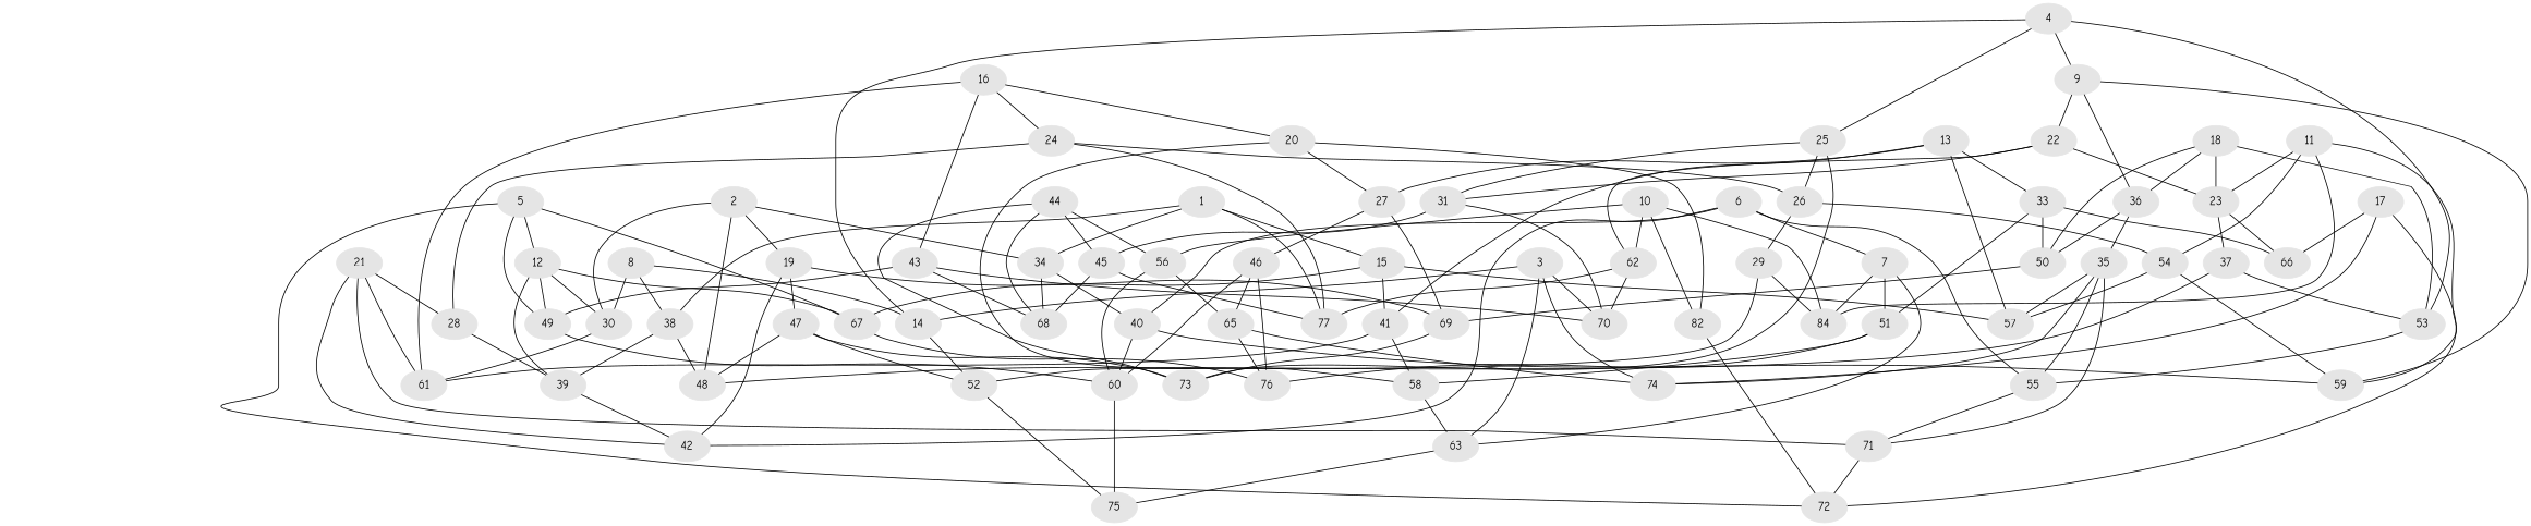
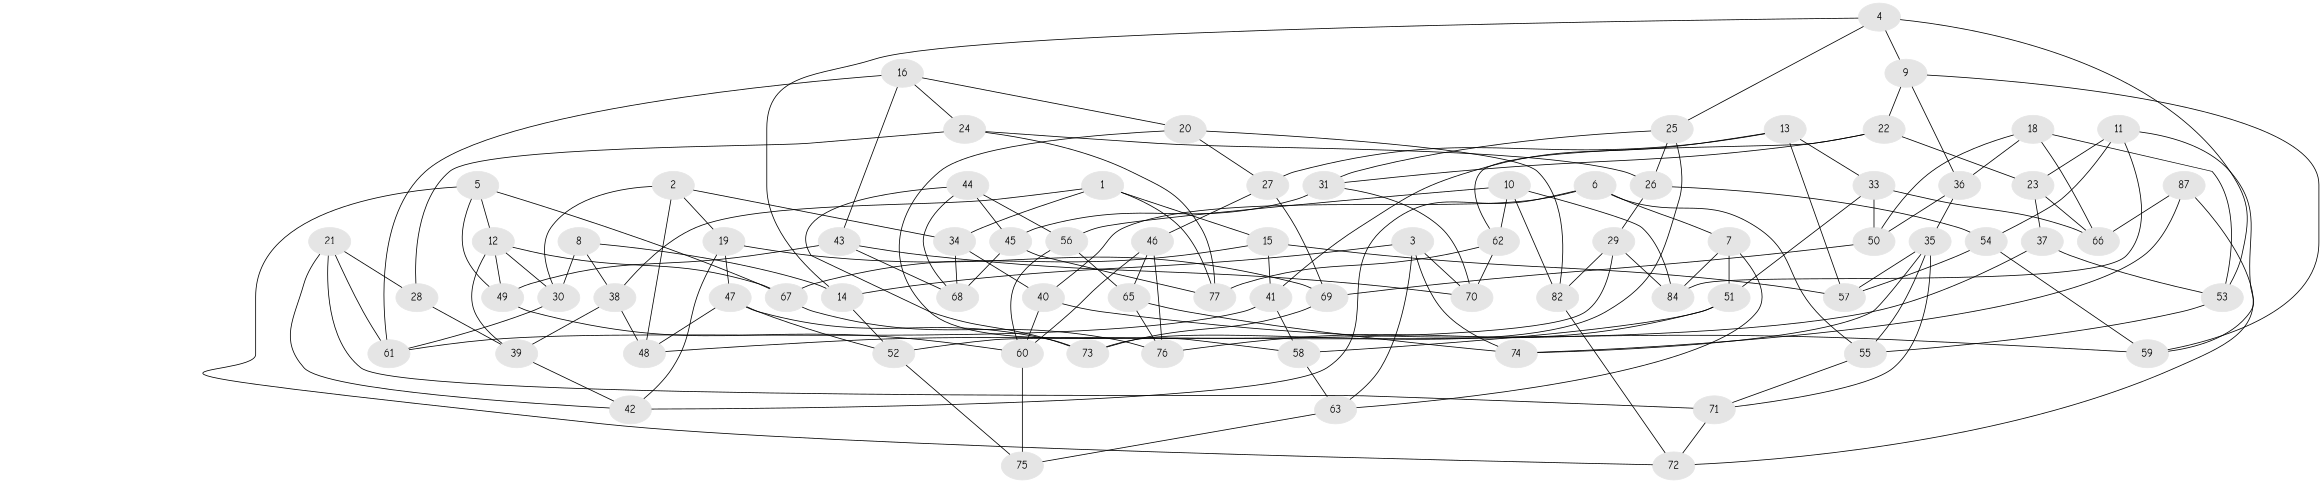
  graph {
    fontname="Comic Neue"
    node [color=gray90 fontname="Comic Neue" style=filled]
    edge [fontname="Comic Neue"]
    1
    15
    34
    38
    77
    67
    41
    57
    40
    68
    48
    39
    2
    19
    30
    42
    47
    69
    61
    3
    14
    63
    70
    74
    52
    75
    4
    9
    25
    53
    22
    36
    59
    31
    26
    73
    55
    5
    12
    49
    72
    60
    76
    6
    7
    51
    n47 [label=84]
    71
    58
    8
-   17
+   17 [label=87]
    66
    62
    23
    50
    35
    10
    n58 [label=82]
    56
    65
    11
    54
    37
    13
    27
    33
    46
    16
    20
    24
    43
    28
    18
    21
    45
    29
    44
    1 -- 15
    1 -- 34
    1 -- 38
    1 -- 77
    15 -- 67
    15 -- 41
    15 -- 57
    34 -- 40
    34 -- 68
    38 -- 48
    38 -- 39
    67 -- 76
    41 -- 61
    41 -- 58
    40 -- 59
    40 -- 60
    39 -- 42
    2 -- 34
    2 -- 48
    2 -- 19
    2 -- 30
    19 -- 42
    19 -- 47
    19 -- 69
    30 -- 61
    47 -- 48
    47 -- 52
    47 -- 73
    69 -- 73
    3 -- 14
    3 -- 63
    3 -- 70
    3 -- 74
    14 -- 52
    63 -- 75
    52 -- 75
    4 -- 14
    4 -- 9
    4 -- 25
    4 -- 53
    9 -- 22
    9 -- 36
    9 -- 59
    25 -- 31
    25 -- 26
    25 -- 73
    53 -- 55
    22 -- 31
    22 -- 62
    22 -- 23
    36 -- 50
    36 -- 35
    31 -- 70
    31 -- 45
    26 -- 54
    26 -- 29
    55 -- 71
    5 -- 67
    5 -- 12
    5 -- 49
    5 -- 72
    12 -- 67
    12 -- 39
    12 -- 30
    12 -- 49
    49 -- 60
    60 -- 75
    6 -- 40
    6 -- 42
    6 -- 55
    6 -- 7
    7 -- 63
    7 -- 51
    7 -- n47
    51 -- 76
    51 -- 58
    71 -- 72
    58 -- 63
    8 -- 38
    8 -- 30
    8 -- 14
    17 -- 74
    17 -- 72
    17 -- 66
    62 -- 77
    62 -- 70
    23 -- 66
    23 -- 37
    50 -- 69
    35 -- 57
    35 -- 74
    35 -- 55
    35 -- 71
    10 -- n47
    10 -- 62
    10 -- n58
    10 -- 56
    n58 -- 72
    56 -- 60
    56 -- 65
    65 -- 74
    65 -- 76
    11 -- 59
    11 -- n47
    11 -- 23
    11 -- 54
    54 -- 57
    54 -- 59
    37 -- 48
    37 -- 53
    13 -- 41
    13 -- 57
    13 -- 27
    13 -- 33
    27 -- 69
    27 -- 46
    33 -- 51
    33 -- 66
    33 -- 50
    46 -- 60
    46 -- 76
    46 -- 65
    16 -- 61
    16 -- 20
    16 -- 24
    16 -- 43
    20 -- 58
    20 -- n58
    20 -- 27
    24 -- 77
    24 -- 26
    24 -- 28
    43 -- 68
    43 -- 70
    43 -- 49
    28 -- 39
    18 -- 53
    18 -- 36
-   18 -- 23
+   18 -- 66
    18 -- 50
    21 -- 42
    21 -- 61
    21 -- 71
    21 -- 28
    45 -- 77
    45 -- 68
    29 -- 52
    29 -- n47
+   29 -- n58
    44 -- 68
    44 -- 73
    44 -- 56
    44 -- 45
  }
